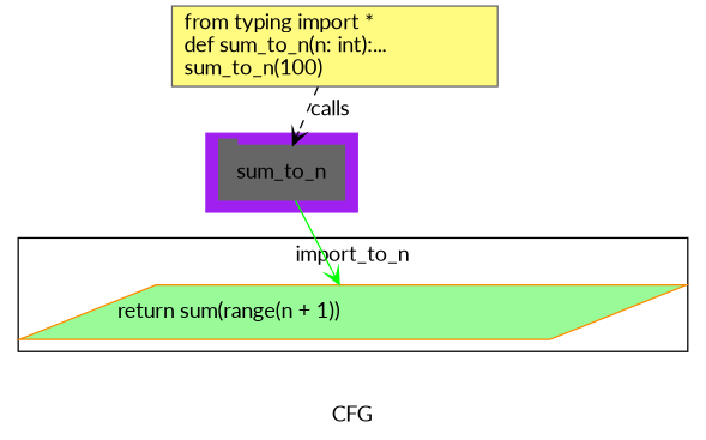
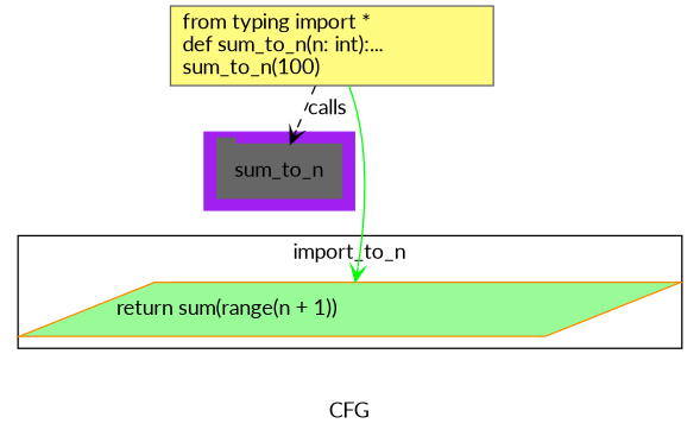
  digraph {
    compound=True
    fontname=Lato
    label=CFG
    pack=False
    rankdir=TB
    ranksep=0.02
    node [color=gray40 fontname=Lato style="filled,solid"]
    edge [arrowhead=vee fontname=Lato]
    n1 [height=0.5 label=sum_to_n linenum="[7]" shape=tab style=filled width=1.1528]
    n2 [color=darkorange fillcolor="#98fb98" height=0.5 label="return sum(range(n + 1))\l" linenum="[5]" shape=parallelogram width=5.6912]
    n3 [fillcolor="#FFFB81" height=0.73611 label="from typing import *\ldef sum_to_n(n: int):...\lsum_to_n(100)\l" linenum="[1]" shape=rectangle width=2.9861]
    subgraph cluster_1 {
      color=purple
      compound=true
      label=""
      shape=tab
      style=filled
      n1
    }
    subgraph cluster_2 {
      label=import_to_n
      n2
    }
-   n1 -> n2 [color=green]
+   n3 -> n2 [color=green]
    n3 -> n1 [label=calls style=dashed]
  }
